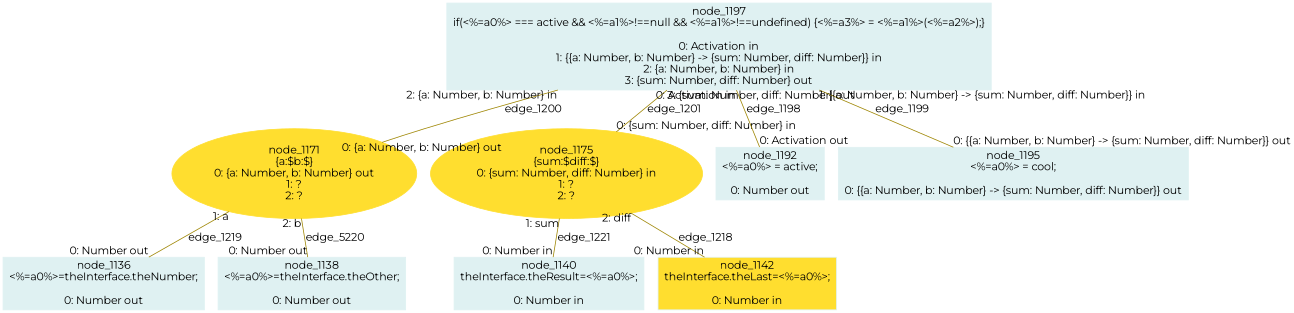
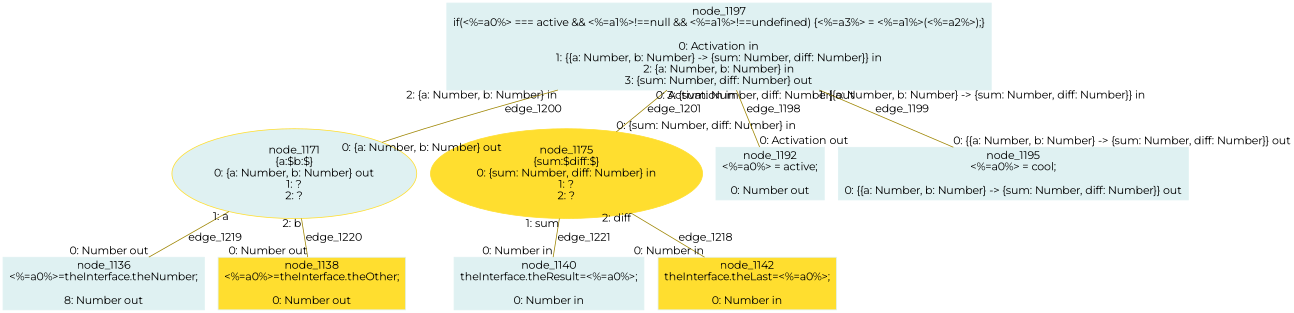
  digraph {
    fontname=Montserrat
    node [color="#dff1f2" fontname=Montserrat shape=box style=filled]
    edge [arrowHead=none arrowsize=1 color="#9d8400" dir=none fontname=Montserrat headlabel="0: Number out"]
-   n1 [label="node_1136\n<%=a0%>=theInterface.theNumber;\n\n0: Number out"]
-   n2 [label="node_1138\n<%=a0%>=theInterface.theOther;\n\n0: Number out"]
+   n1 [label="node_1136\n<%=a0%>=theInterface.theNumber;\n\n8: Number out"]
+   n2 [label="node_1138\n<%=a0%>=theInterface.theOther;\n\n0: Number out" fillcolor="#ffde2f"]
    n3 [label="node_1140\ntheInterface.theResult=<%=a0%>;\n\n0: Number in"]
    n4 [fillcolor="#ffde2f" label="node_1142\ntheInterface.theLast=<%=a0%>;\n\n0: Number in"]
-   n5 [color="#ffde2f" label="node_1171\n{a:$b:$}\n0: {a: Number, b: Number} out\n1: ?\n2: ?" shape=ellipse]
+   n5 [color="#ffde2f" label="node_1171\n{a:$b:$}\n0: {a: Number, b: Number} out\n1: ?\n2: ?" shape=ellipse fillcolor="#dff1f2"]
    n6 [color="#ffde2f" label="node_1175\n{sum:$diff:$}\n0: {sum: Number, diff: Number} in\n1: ?\n2: ?" shape=ellipse]
    n7 [label="node_1192\n<%=a0%> = active;\n\n0: Number out"]
    n8 [label="node_1195\n<%=a0%> = cool;\n\n0: {{a: Number, b: Number} -> {sum: Number, diff: Number}} out"]
    n9 [label="node_1197\nif(<%=a0%> === active && <%=a1%>!==null && <%=a1%>!==undefined) {<%=a3%> = <%=a1%>(<%=a2%>);}\n\n0: Activation in\n1: {{a: Number, b: Number} -> {sum: Number, diff: Number}} in\n2: {a: Number, b: Number} in\n3: {sum: Number, diff: Number} out"]
    n5 -> n1 [label=edge_1219 taillabel="1: a"]
-   n5 -> n2 [label=edge_5220 taillabel="2: b"]
+   n5 -> n2 [label=edge_1220 taillabel="2: b"]
    n6 -> n3 [headlabel="0: Number in" label=edge_1221 taillabel="1: sum"]
    n6 -> n4 [headlabel="0: Number in" label=edge_1218 taillabel="2: diff"]
    n9 -> n5 [headlabel="0: {a: Number, b: Number} out" label=edge_1200 taillabel="2: {a: Number, b: Number} in"]
    n9 -> n6 [headlabel="0: {sum: Number, diff: Number} in" label=edge_1201 taillabel="3: {sum: Number, diff: Number} out"]
    n9 -> n7 [headlabel="0: Activation out" label=edge_1198 taillabel="0: Activation in"]
    n9 -> n8 [headlabel="0: {{a: Number, b: Number} -> {sum: Number, diff: Number}} out" label=edge_1199 taillabel="1: {{a: Number, b: Number} -> {sum: Number, diff: Number}} in"]
  }
